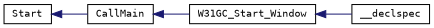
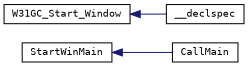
  digraph {
    fontname="DejaVu Sans Mono"
    rankdir=LR
    node [color=black fillcolor=white fontname="DejaVu Sans Mono" fontsize=10 shape=record style=filled]
    edge [color=midnightblue dir=back fontname="DejaVu Sans Mono" fontsize=10 labelfontname=Helvetica labelfontsize=10 style=solid]
-   n1 [height=0.2 label=Start width=0.4]
+   n1 [height=0.2 label=StartWinMain width=0.4]
    n2 [height=0.2 label=CallMain width=0.4]
    n3 [height=0.2 label=W31GC_Start_Window width=0.4]
    n4 [height=0.2 label=__declspec width=0.4]
    n1 -> n2
-   n2 -> n3
    n3 -> n4
  }
